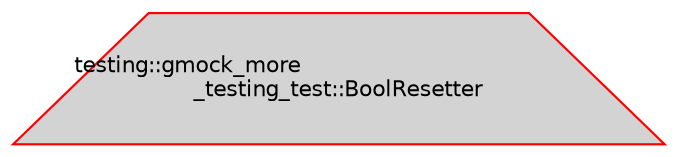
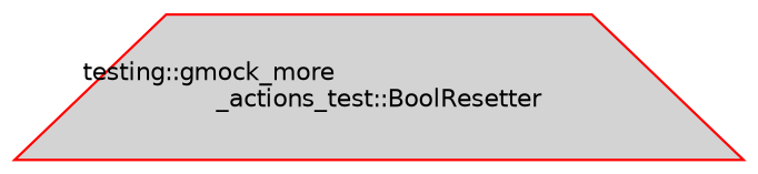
  digraph {
    rankdir=LR
-   n1 [color=red fillcolor=lightgrey fontname=Helvetica fontsize=10 height=0.2 label="testing::gmock_more\l_testing_test::BoolResetter" shape=trapezium style=filled width=0.4]
+   n1 [color=red fillcolor=lightgrey fontname=Helvetica fontsize=10 height=0.2 label="testing::gmock_more\l_actions_test::BoolResetter" shape=trapezium style=filled width=0.4]
  }
